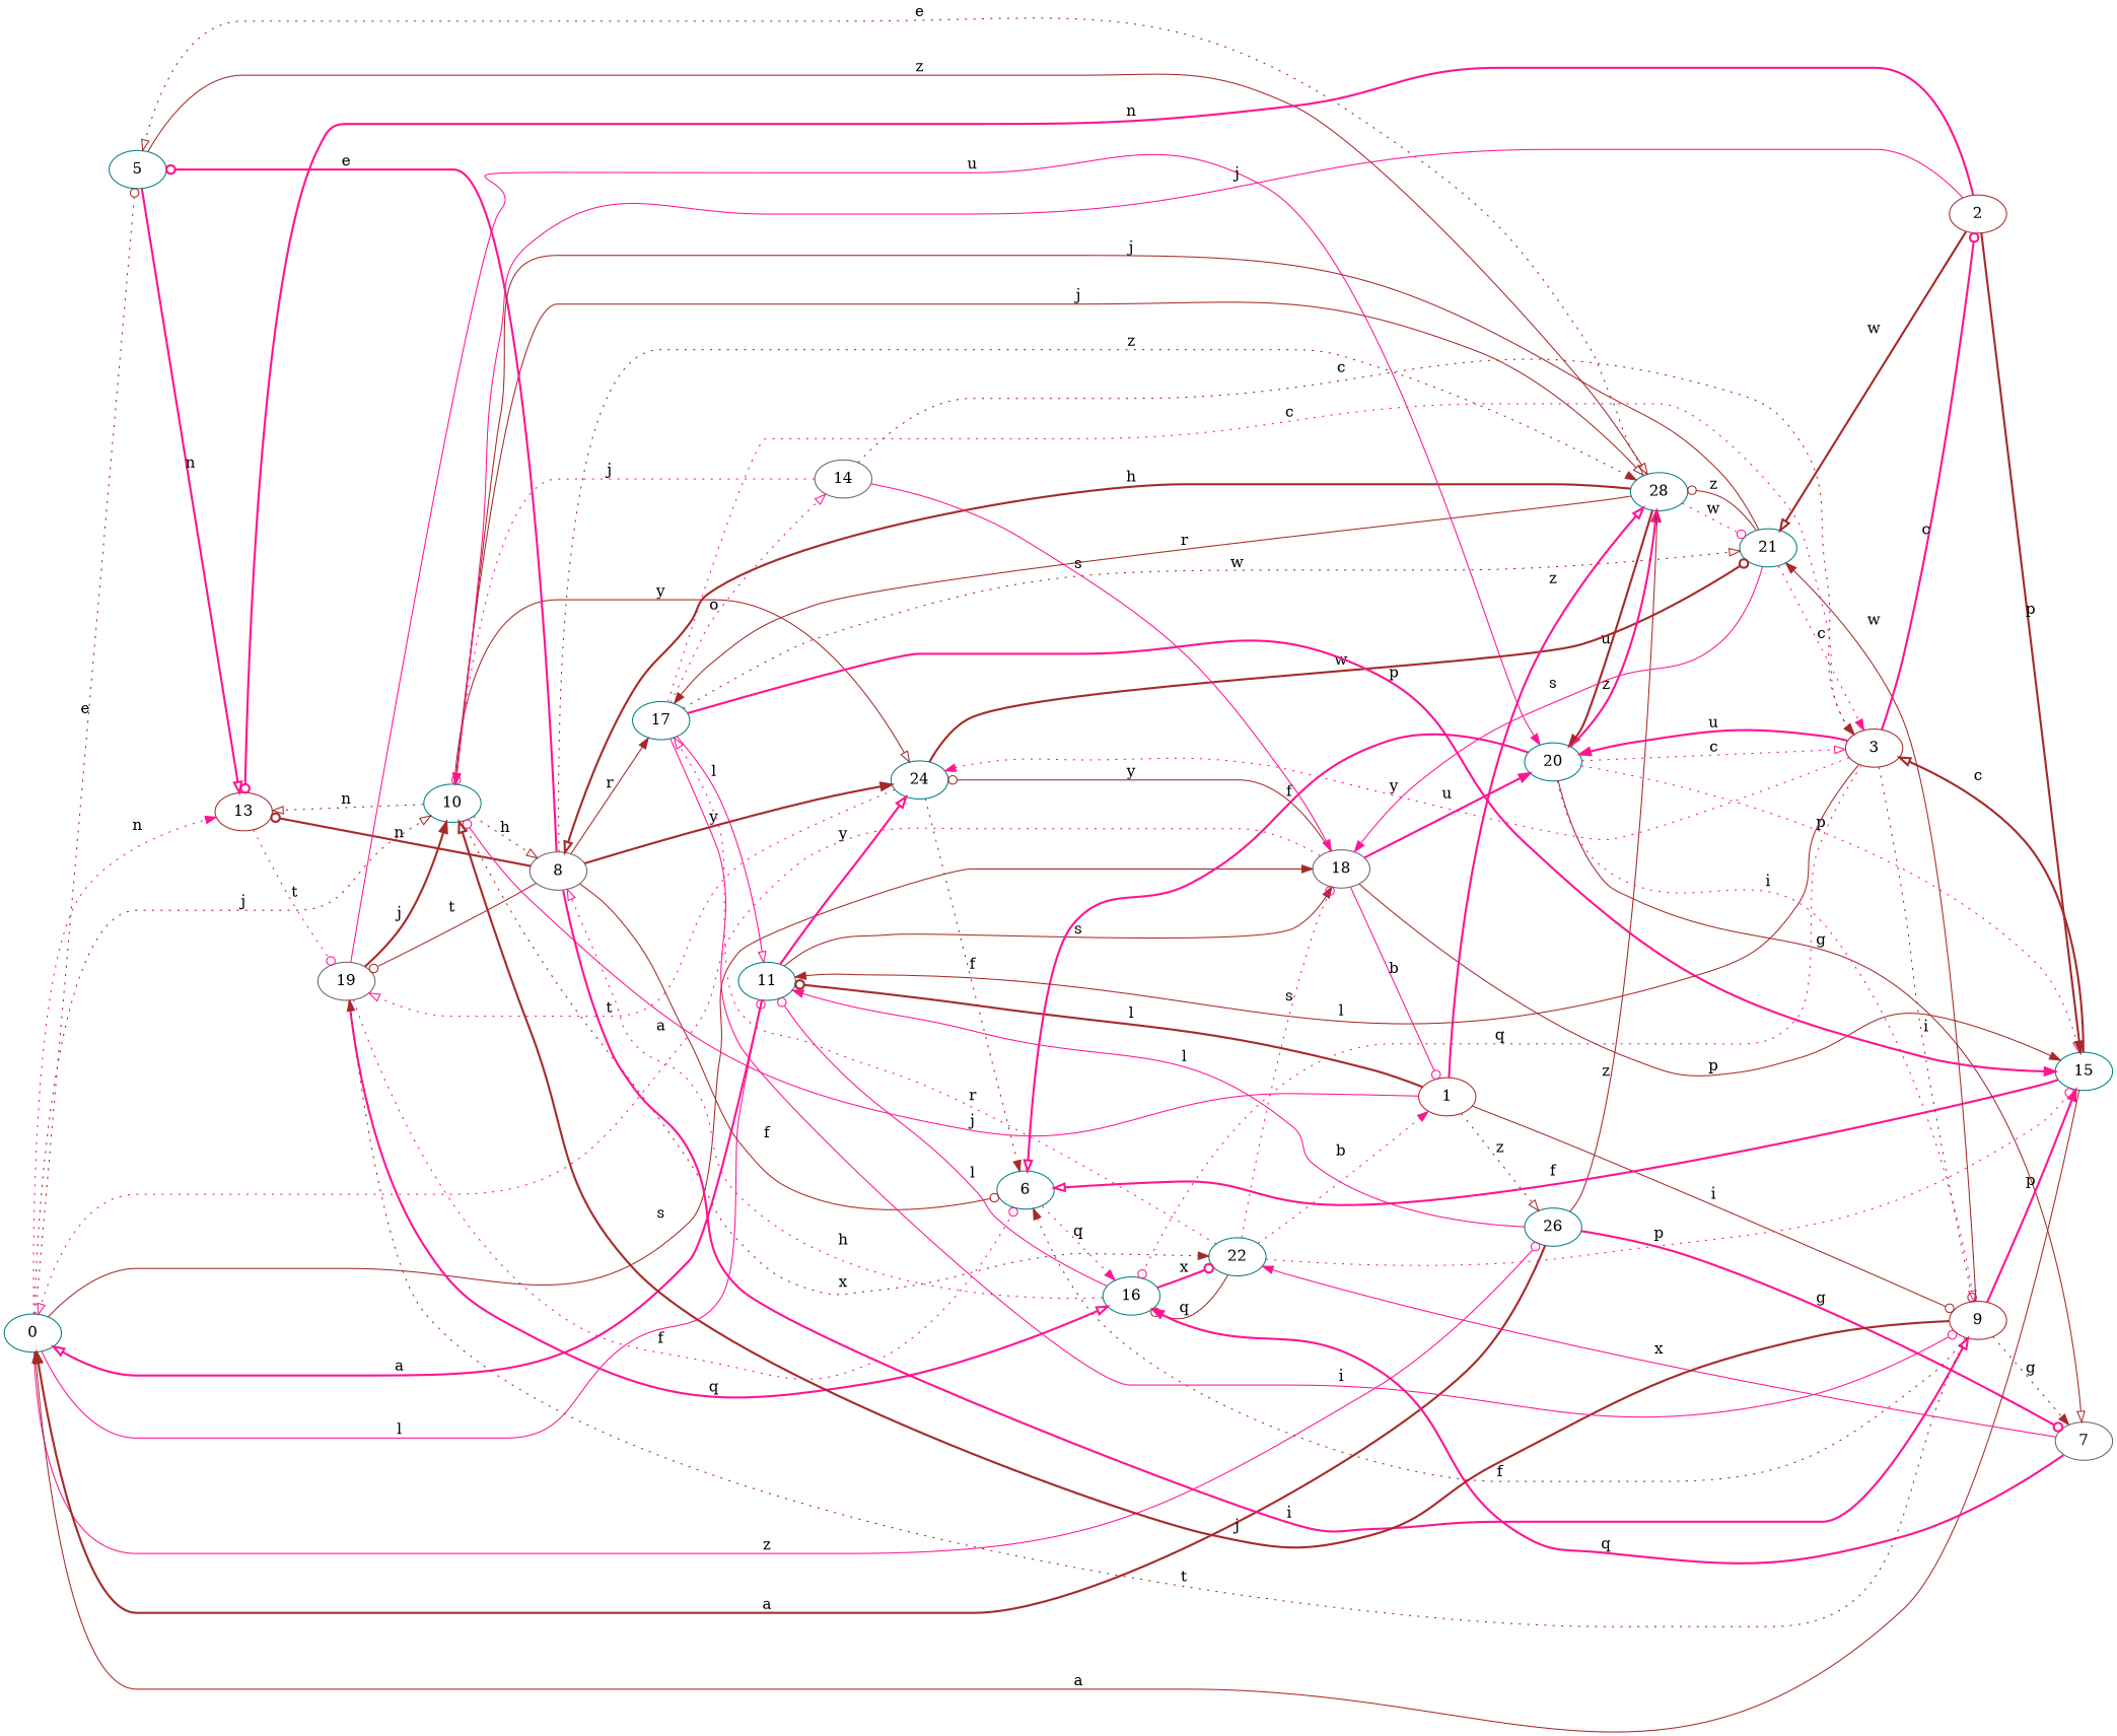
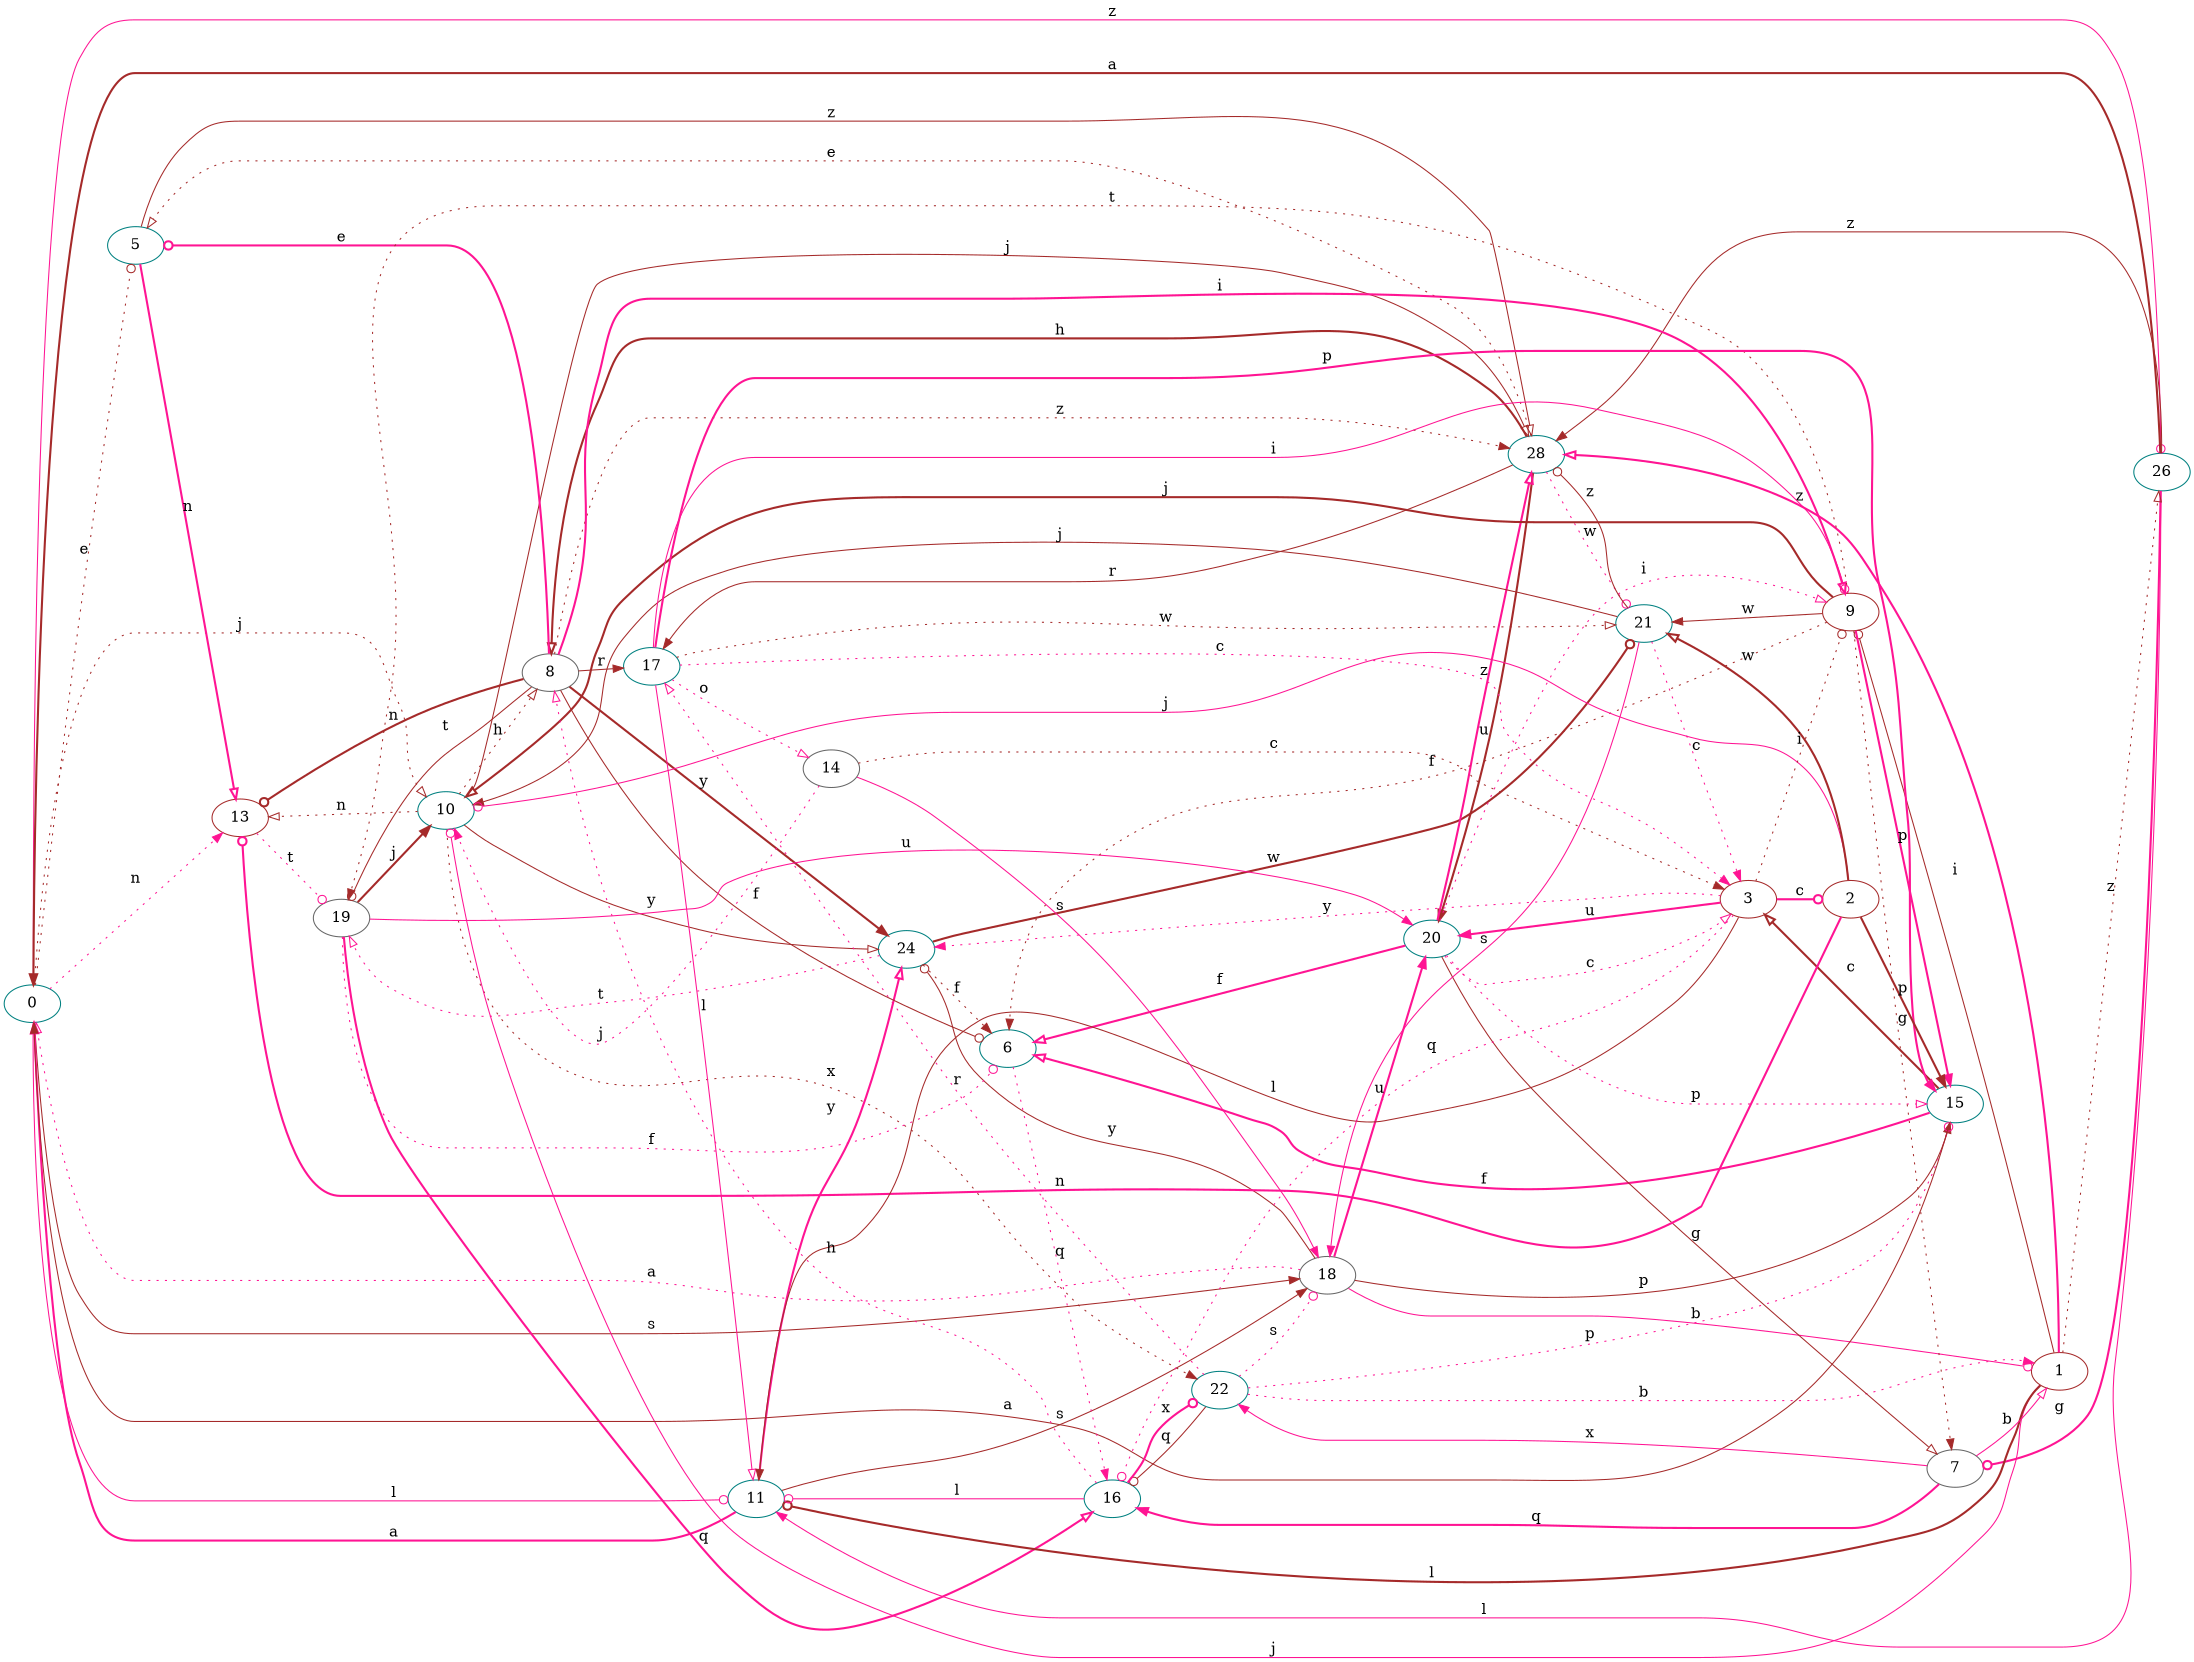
  strict digraph {
    rankdir=LR
    node [color=teal]
    edge [arrowhead=normal color=deeppink style=dotted]
    0
    5
    10
    11
    13 [color=brown]
    18 [color=gray40]
    26
    28
    24
    22
    8 [color=gray40]
    19 [color=gray40]
    1 [color=brown]
    15
    20
    7 [color=gray40]
    9 [color=brown]
    21
    6
    17
    2 [color=brown]
    3 [color=brown]
    16
    14 [color=gray40]
    0 -> 5 [arrowhead=odot color=brown label=e]
    0 -> 10 [arrowhead=onormal color=brown label=j]
    0 -> 11 [arrowhead=odot label=l style=solid]
    0 -> 13 [label=n]
    0 -> 18 [color=brown label=s style=solid]
    0 -> 26 [arrowhead=odot label=z style=solid]
    5 -> 13 [arrowhead=onormal label=n style=bold]
    5 -> 28 [arrowhead=onormal color=brown label=z style=solid]
    10 -> 13 [arrowhead=onormal color=brown label=n]
    10 -> 28 [arrowhead=onormal color=brown label=j style=solid]
    10 -> 24 [arrowhead=onormal color=brown label=y style=solid]
    10 -> 22 [color=brown label=x]
    10 -> 8 [arrowhead=onormal color=brown label=h]
    11 -> 0 [arrowhead=onormal label=a style=bold]
    11 -> 18 [color=brown label=s style=solid]
    11 -> 24 [arrowhead=onormal label=y style=bold]
    13 -> 19 [arrowhead=odot label=t]
    18 -> 0 [arrowhead=onormal label=a]
    18 -> 24 [arrowhead=odot color=brown label=y style=solid]
    18 -> 1 [arrowhead=odot label=b style=solid]
    18 -> 15 [color=brown label=p style=solid]
    18 -> 20 [label=u style=bold]
    26 -> 0 [color=brown label=a style=bold]
    26 -> 11 [label=l style=solid]
    26 -> 28 [color=brown label=z style=solid]
    26 -> 7 [arrowhead=odot label=g style=bold]
    28 -> 5 [arrowhead=onormal color=brown label=e]
    28 -> 8 [arrowhead=onormal color=brown label=h style=bold]
    28 -> 20 [color=brown label=u style=bold]
    28 -> 21 [arrowhead=odot label=w]
    28 -> 17 [color=brown label=r style=solid]
    24 -> 19 [arrowhead=onormal label=t]
    24 -> 21 [arrowhead=odot color=brown label=w style=bold]
    24 -> 6 [color=brown label=f]
    22 -> 18 [arrowhead=odot label=s]
    22 -> 1 [label=b]
    22 -> 15 [arrowhead=odot label=p]
    22 -> 17 [arrowhead=onormal label=r]
    22 -> 16 [arrowhead=odot color=brown label=q style=solid]
    8 -> 5 [arrowhead=odot label=e style=bold]
    8 -> 13 [arrowhead=odot color=brown label=n style=bold]
    8 -> 28 [color=brown label=z]
    8 -> 24 [color=brown label=y style=bold]
    8 -> 19 [arrowhead=odot color=brown label=t style=solid]
    8 -> 9 [arrowhead=onormal label=i style=bold]
    8 -> 6 [arrowhead=odot color=brown label=f style=solid]
    8 -> 17 [color=brown label=r style=solid]
    19 -> 10 [color=brown label=j style=bold]
    19 -> 20 [label=u style=solid]
    19 -> 6 [arrowhead=odot label=f]
    19 -> 16 [arrowhead=onormal label=q style=bold]
    1 -> 10 [arrowhead=odot label=j style=solid]
    1 -> 11 [arrowhead=odot color=brown label=l style=bold]
    1 -> 26 [arrowhead=onormal color=brown label=z]
    1 -> 28 [arrowhead=onormal label=z style=bold]
    1 -> 9 [arrowhead=odot color=brown label=i style=solid]
    15 -> 0 [color=brown label=a style=solid]
    15 -> 6 [arrowhead=onormal label=f style=bold]
    15 -> 3 [arrowhead=onormal color=brown label=c style=bold]
    20 -> 28 [arrowhead=onormal label=z style=bold]
    20 -> 15 [arrowhead=onormal label=p]
    20 -> 7 [arrowhead=onormal color=brown label=g style=solid]
    20 -> 9 [arrowhead=onormal label=i]
    20 -> 6 [arrowhead=onormal label=f style=bold]
    20 -> 3 [arrowhead=onormal label=c]
    7 -> 22 [label=x style=solid]
+   7 -> 1 [arrowhead=onormal label=b style=solid]
    7 -> 16 [label=q style=bold]
    9 -> 10 [arrowhead=onormal color=brown label=j style=bold]
    9 -> 19 [color=brown label=t]
    9 -> 15 [label=p style=bold]
    9 -> 7 [color=brown label=g]
    9 -> 21 [color=brown label=w style=solid]
    9 -> 6 [color=brown label=f]
    21 -> 10 [color=brown label=j style=solid]
    21 -> 18 [label=s style=solid]
    21 -> 28 [arrowhead=odot color=brown label=z style=solid]
    21 -> 3 [label=c]
    6 -> 16 [label=q]
    17 -> 11 [arrowhead=onormal label=l style=solid]
    17 -> 15 [label=p style=bold]
    17 -> 9 [arrowhead=odot label=i style=solid]
    17 -> 21 [arrowhead=onormal color=brown label=w]
    17 -> 3 [label=c]
    17 -> 14 [arrowhead=onormal label=o]
    2 -> 10 [arrowhead=odot label=j style=solid]
    2 -> 13 [arrowhead=odot label=n style=bold]
    2 -> 15 [color=brown label=p style=bold]
    2 -> 21 [arrowhead=onormal color=brown label=w style=bold]
    3 -> 11 [color=brown label=l style=solid]
    3 -> 24 [label=y]
    3 -> 20 [label=u style=bold]
    3 -> 9 [arrowhead=odot color=brown label=i]
    3 -> 2 [arrowhead=odot label=c style=bold]
    3 -> 16 [arrowhead=odot label=q]
    16 -> 11 [arrowhead=odot label=l style=solid]
    16 -> 22 [arrowhead=odot label=x style=bold]
    16 -> 8 [arrowhead=onormal label=h]
    14 -> 10 [label=j]
    14 -> 18 [label=s style=solid]
    14 -> 3 [color=brown label=c]
  }
